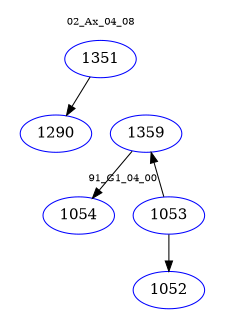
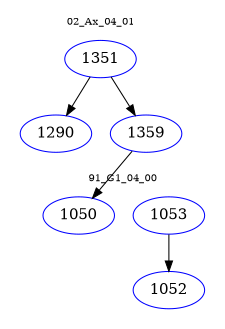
  digraph {
    node [color=blue]
    edge [color=black]
    n1 [label=1351]
    n2 [label=1290]
    n3 [label=1359]
    n4 [label=1053]
    n5 [label=1052]
-   n6 [label=1054]
+   n6 [label=1050]
    subgraph cluster_1 {
      color=white
      fontsize=10
-     label="02_Ax_04_08"
+     label="02_Ax_04_01"
      n1
      n2
      n3
    }
    subgraph cluster_2 {
      color=white
      fontsize=10
      label="91_G1_04_00"
      n4
      n5
      n6
    }
    n1 -> n2
-   n4 -> n3
+   n1 -> n3
    n3 -> n6
    n4 -> n5
  }
